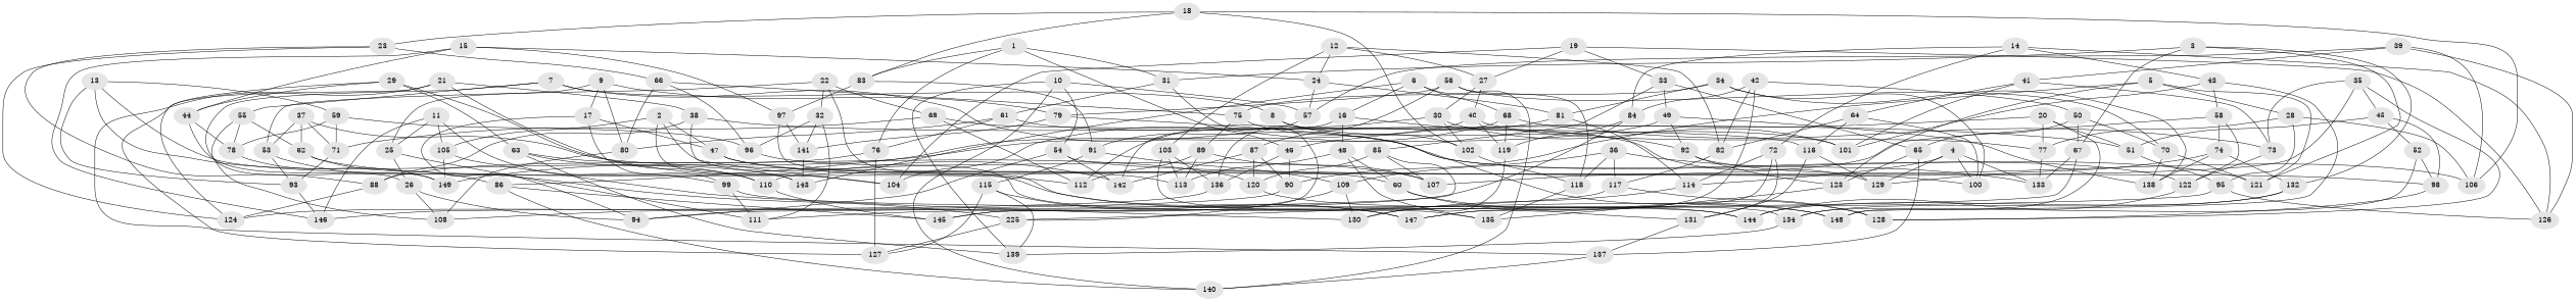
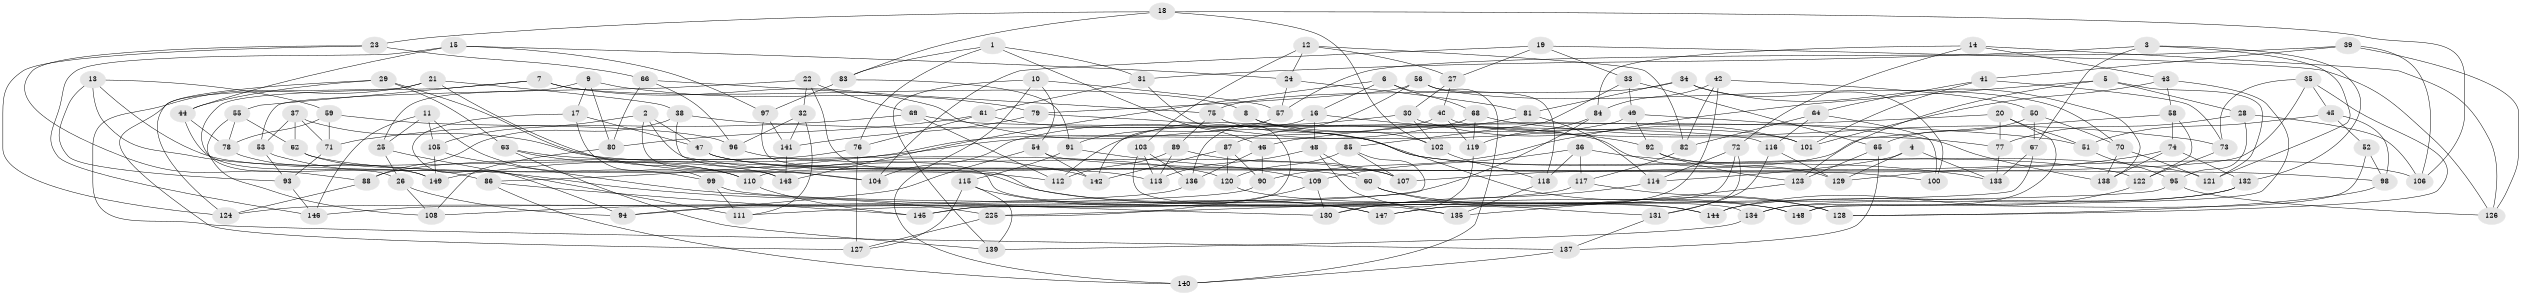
  graph {
    node [color=gray90 style=filled]
    1
    31
    46
    76
    83
    61
    145
    90
    136
    127
    88
    97
    91
    2
    47
    105
    134
    143
    60
    113
    149
    130
    139
    3
    67
    121
    132
    133
    144
    4
    100
    114
    129
    5
    28
    123
    106
    77
    95
    108
    135
    6
    16
    68
    140
    48
    92
    142
    104
    73
    119
    7
    8
    26
    55
    101
    102
    94
    62
    78
    52
    98
    148
    118
    9
    17
    25
    79
    80
    99
    111
    141
    122
    10
    54
    57
    11
    146
    12
    24
    27
    82
    103
    81
    30
    40
    117
    13
    59
    93
    112
    96
    71
    14
    43
    72
    84
    126
    58
    147
    131
    124
    15
    44
    18
    23
    66
    19
    33
    49
    65
    85
    20
    51
    21
    38
    110
    137
    22
    32
    53
    69
    n123 [label=225]
    116
    75
    87
    86
    29
    63
    120
    107
    138
    34
    128
    89
    35
    45
    36
    109
    37
    39
    41
    64
    42
    50
    70
    74
    56
    115
    1 -- 31
    1 -- 46
    1 -- 76
    1 -- 83
    31 -- 61
    31 -- 145
    46 -- 90
    46 -- 136
    76 -- 127
    76 -- 88
    83 -- 97
    83 -- 91
    61 -- 76
    61 -- 129
    61 -- 80
    90 -- 108
    136 -- 146
    88 -- 124
    97 -- 148
    97 -- 141
    91 -- 109
    91 -- 115
    2 -- 47
    2 -- 105
    2 -- 134
    2 -- 143
    47 -- 60
    47 -- 113
    105 -- 149
    105 -- 130
    134 -- 139
    60 -- 148
    60 -- 131
    3 -- 31
    3 -- 67
    3 -- 121
    3 -- 132
    67 -- 145
    67 -- 133
    132 -- 134
    132 -- 144
    4 -- 133
-   4 -- 100
    4 -- 114
    4 -- 129
    114 -- 130
    5 -- 90
    5 -- 121
    5 -- 28
    5 -- 123
    28 -- 106
    28 -- 77
    28 -- 95
    123 -- 135
    77 -- 133
    95 -- 111
    95 -- 126
    6 -- 143
    6 -- 16
    6 -- 68
    6 -- 140
    16 -- 48
    16 -- 92
    16 -- 142
    68 -- 104
    68 -- 73
    68 -- 119
    48 -- 60
    48 -- 113
    48 -- 135
    92 -- 123
    92 -- 106
    73 -- 122
    119 -- 130
    7 -- 121
    7 -- 8
    7 -- 26
    7 -- 55
    8 -- 101
    8 -- 102
    26 -- 108
    26 -- 94
    55 -- 108
    55 -- 62
    55 -- 78
    102 -- 118
    62 -- 104
    62 -- 86
    78 -- 149
    52 -- 98
    52 -- 148
    98 -- 128
    118 -- 135
    9 -- 17
    9 -- 25
    9 -- 79
    9 -- 80
    17 -- 47
    17 -- 94
    17 -- 99
    25 -- 26
    25 -- 111
    79 -- 141
    79 -- 122
    80 -- 108
    99 -- 144
    99 -- 111
    141 -- 143
    122 -- 144
    10 -- 139
    10 -- 140
    10 -- 54
    10 -- 57
    54 -- 100
    54 -- 142
    54 -- 94
    57 -- 91
    11 -- 105
    11 -- 25
    11 -- 99
    11 -- 146
    12 -- 24
    12 -- 27
    12 -- 82
    12 -- 103
    24 -- 57
    24 -- 81
    27 -- 30
    27 -- 40
    82 -- 117
    103 -- 136
    103 -- 113
    103 -- 135
    81 -- 114
    81 -- 87
    30 -- 101
    30 -- 102
    30 -- 112
    40 -- 77
    40 -- 119
    40 -- 86
    117 -- n123
    117 -- 128
    13 -- 143
    13 -- 59
    13 -- 93
    13 -- 112
    59 -- 78
    59 -- 96
    59 -- 71
    93 -- 146
    96 -- 107
    71 -- 93
    14 -- 43
    14 -- 72
    14 -- 84
    14 -- 126
    43 -- 101
    43 -- 148
    43 -- 58
    72 -- 114
    72 -- 147
    72 -- 131
    84 -- 119
    84 -- 124
    58 -- 122
    58 -- 107
    58 -- 74
    131 -- 137
    15 -- 97
    15 -- 146
    15 -- 24
    15 -- 44
    44 -- 149
    44 -- 78
    18 -- 83
    18 -- 106
    18 -- 102
    18 -- 23
    23 -- 88
    23 -- 124
    23 -- 66
    66 -- 80
    66 -- 96
    66 -- 75
    19 -- 104
    19 -- 27
    19 -- 126
    19 -- 33
    33 -- 49
    33 -- 65
    33 -- 85
    49 -- 149
    49 -- 92
    49 -- 138
    65 -- 123
    65 -- 137
    85 -- 94
    85 -- 120
    85 -- 107
    20 -- 46
    20 -- 134
    20 -- 77
    20 -- 51
    51 -- 95
    21 -- 127
    21 -- 38
    21 -- 110
    21 -- 137
    38 -- 88
    38 -- 104
    38 -- 51
    110 -- 145
    137 -- 140
    22 -- 147
    22 -- 32
    22 -- 53
    22 -- 69
    32 -- 111
    32 -- 141
    32 -- 96
    53 -- 93
    53 -- n123
    69 -- 112
    69 -- 71
    69 -- 116
    n123 -- 127
    116 -- 129
    116 -- 131
    75 -- 128
    75 -- 89
    87 -- 90
    87 -- 142
    87 -- 120
    86 -- 145
    86 -- 140
    29 -- 142
    29 -- 124
    29 -- 44
    29 -- 63
    63 -- 139
    63 -- 110
    63 -- 120
    120 -- 144
    34 -- 100
    34 -- 81
    34 -- 75
    34 -- 138
    89 -- 113
    89 -- 112
    89 -- 107
    35 -- 73
    35 -- 110
    35 -- 128
    35 -- 45
    45 -- 52
    45 -- 98
    45 -- 51
    36 -- 133
    36 -- 118
    36 -- 117
    36 -- 109
    109 -- 130
    109 -- n123
    37 -- 62
    37 -- 98
    37 -- 71
    37 -- 53
    39 -- 106
    39 -- 57
    39 -- 126
    39 -- 41
    41 -- 73
    41 -- 101
    41 -- 64
    64 -- 100
    64 -- 82
    64 -- 116
    42 -- 82
    42 -- 84
    42 -- 147
    42 -- 50
    50 -- 67
    50 -- 65
    50 -- 70
    70 -- 121
    70 -- 138
    74 -- 132
    74 -- 129
    74 -- 138
    56 -- 136
    56 -- 118
    56 -- 79
    56 -- 70
    115 -- 127
    115 -- 139
    115 -- 147
  }
